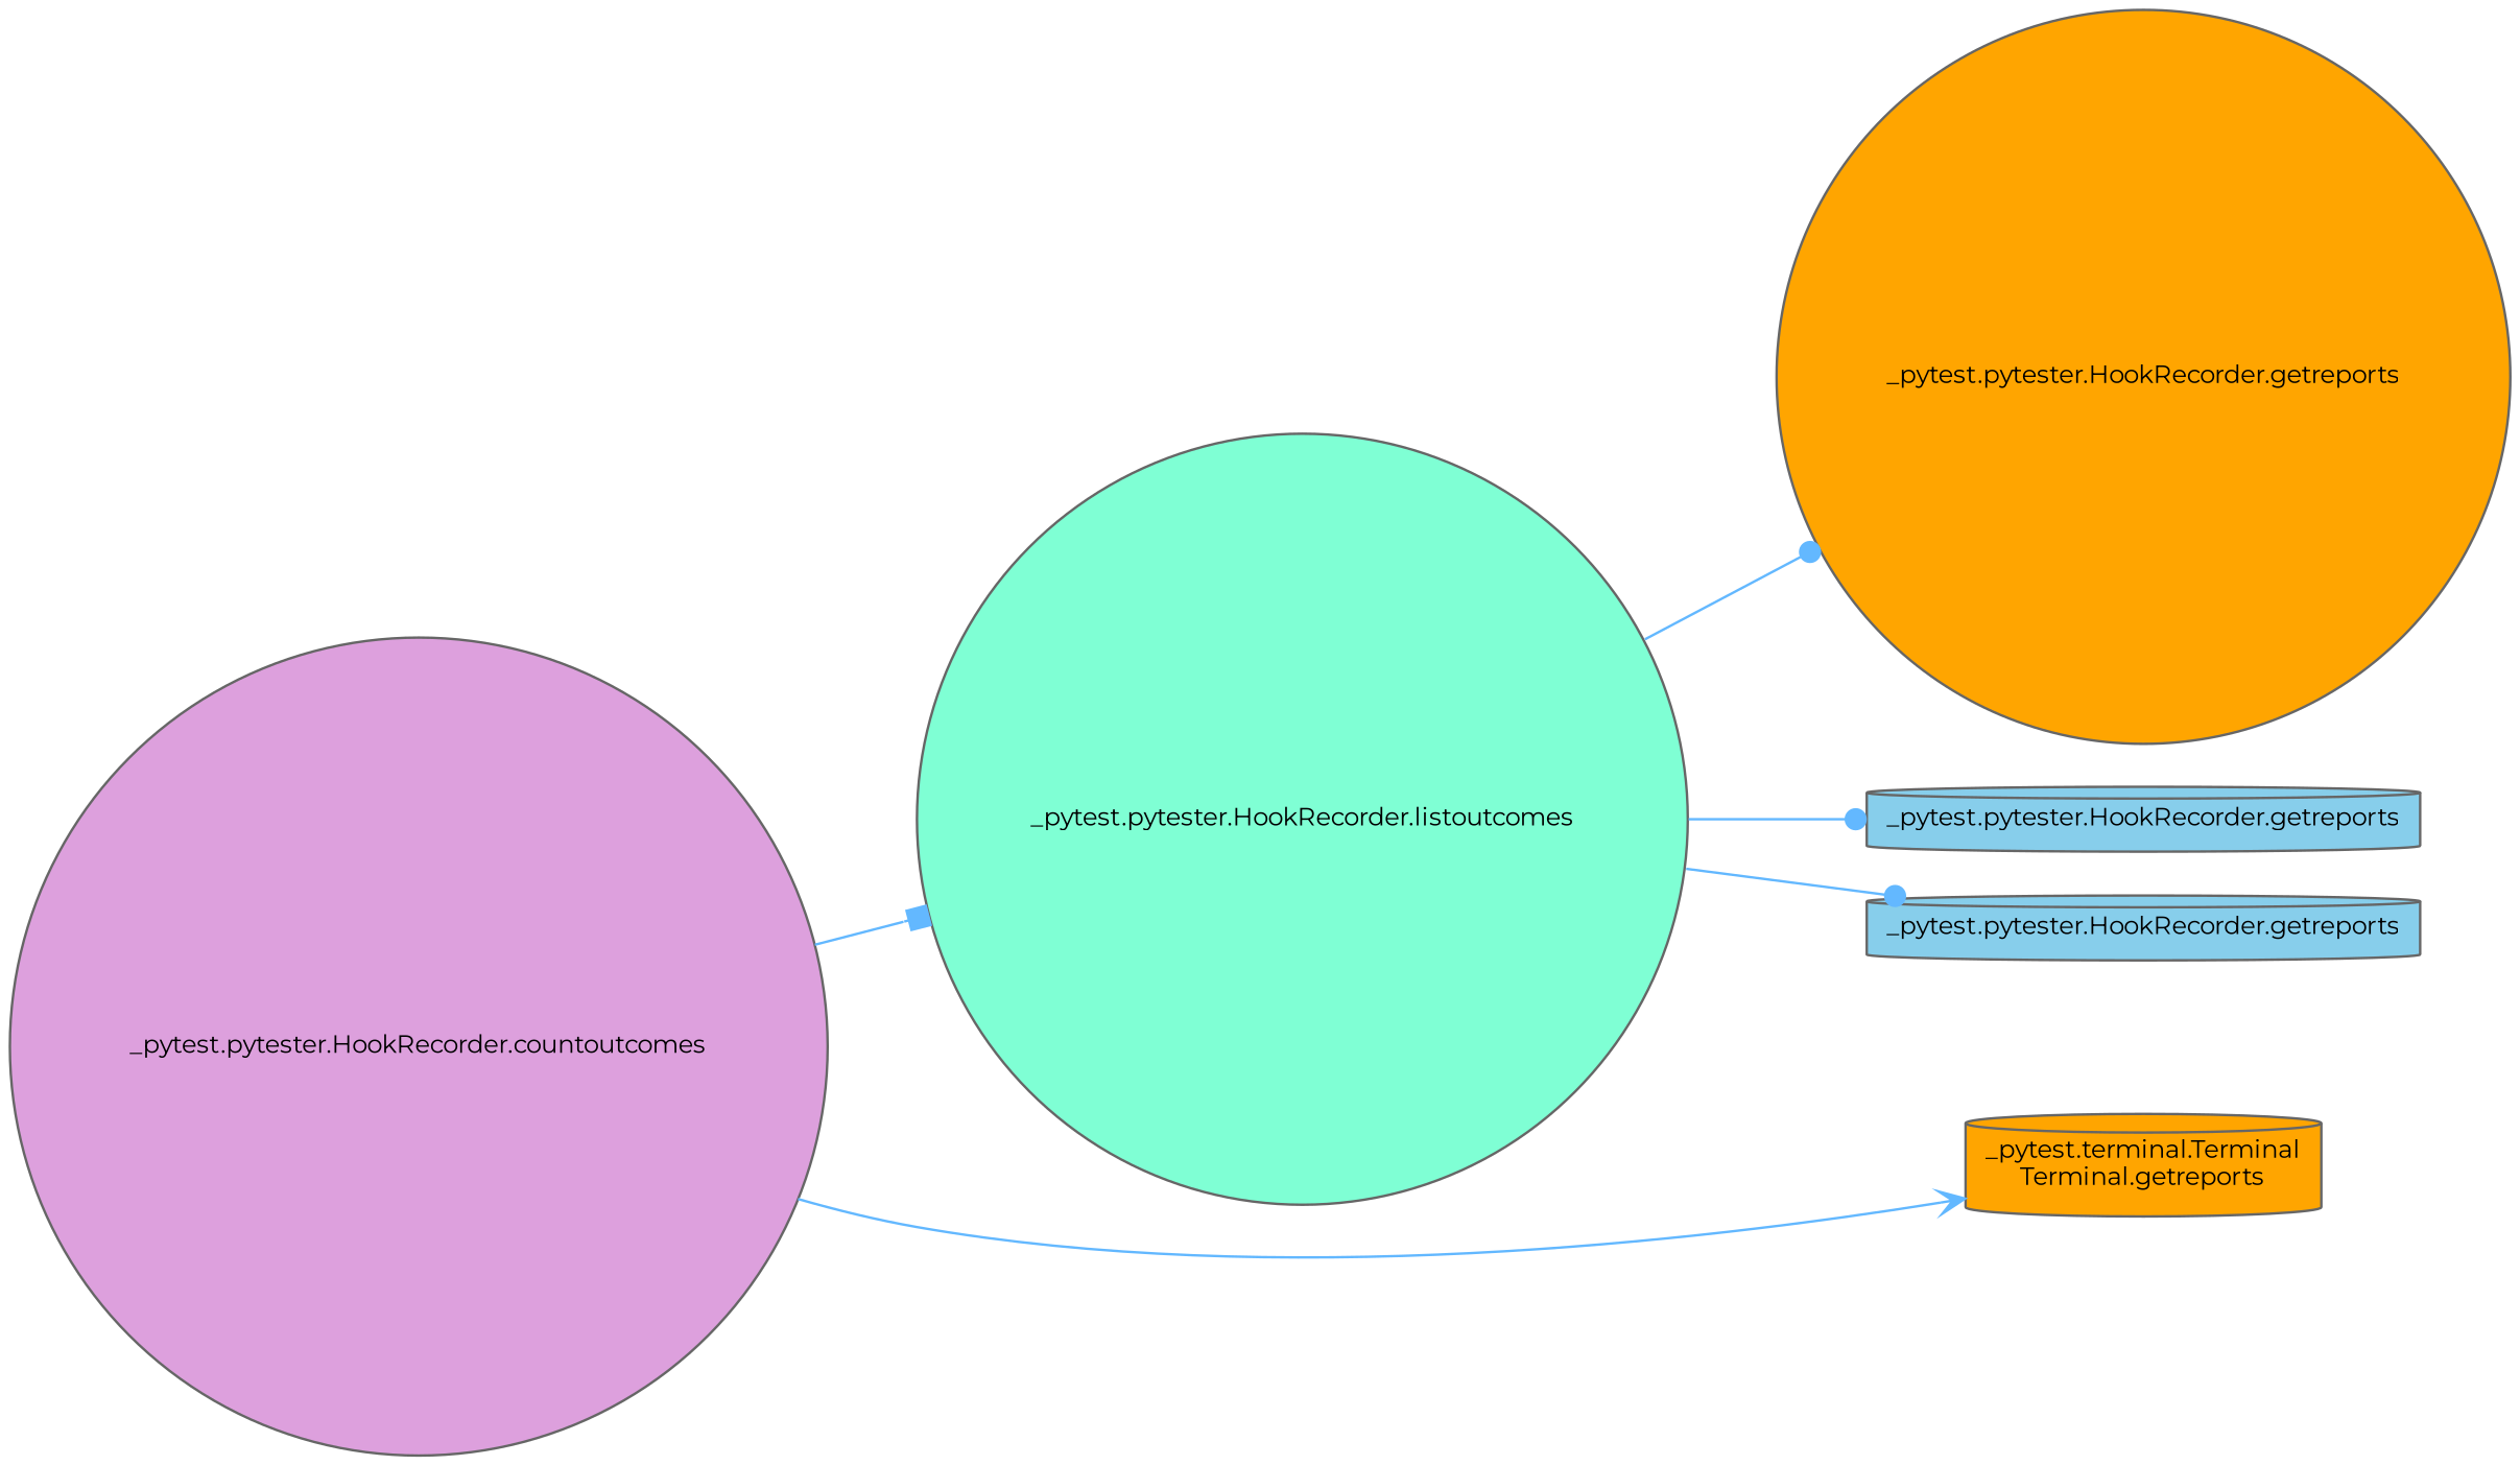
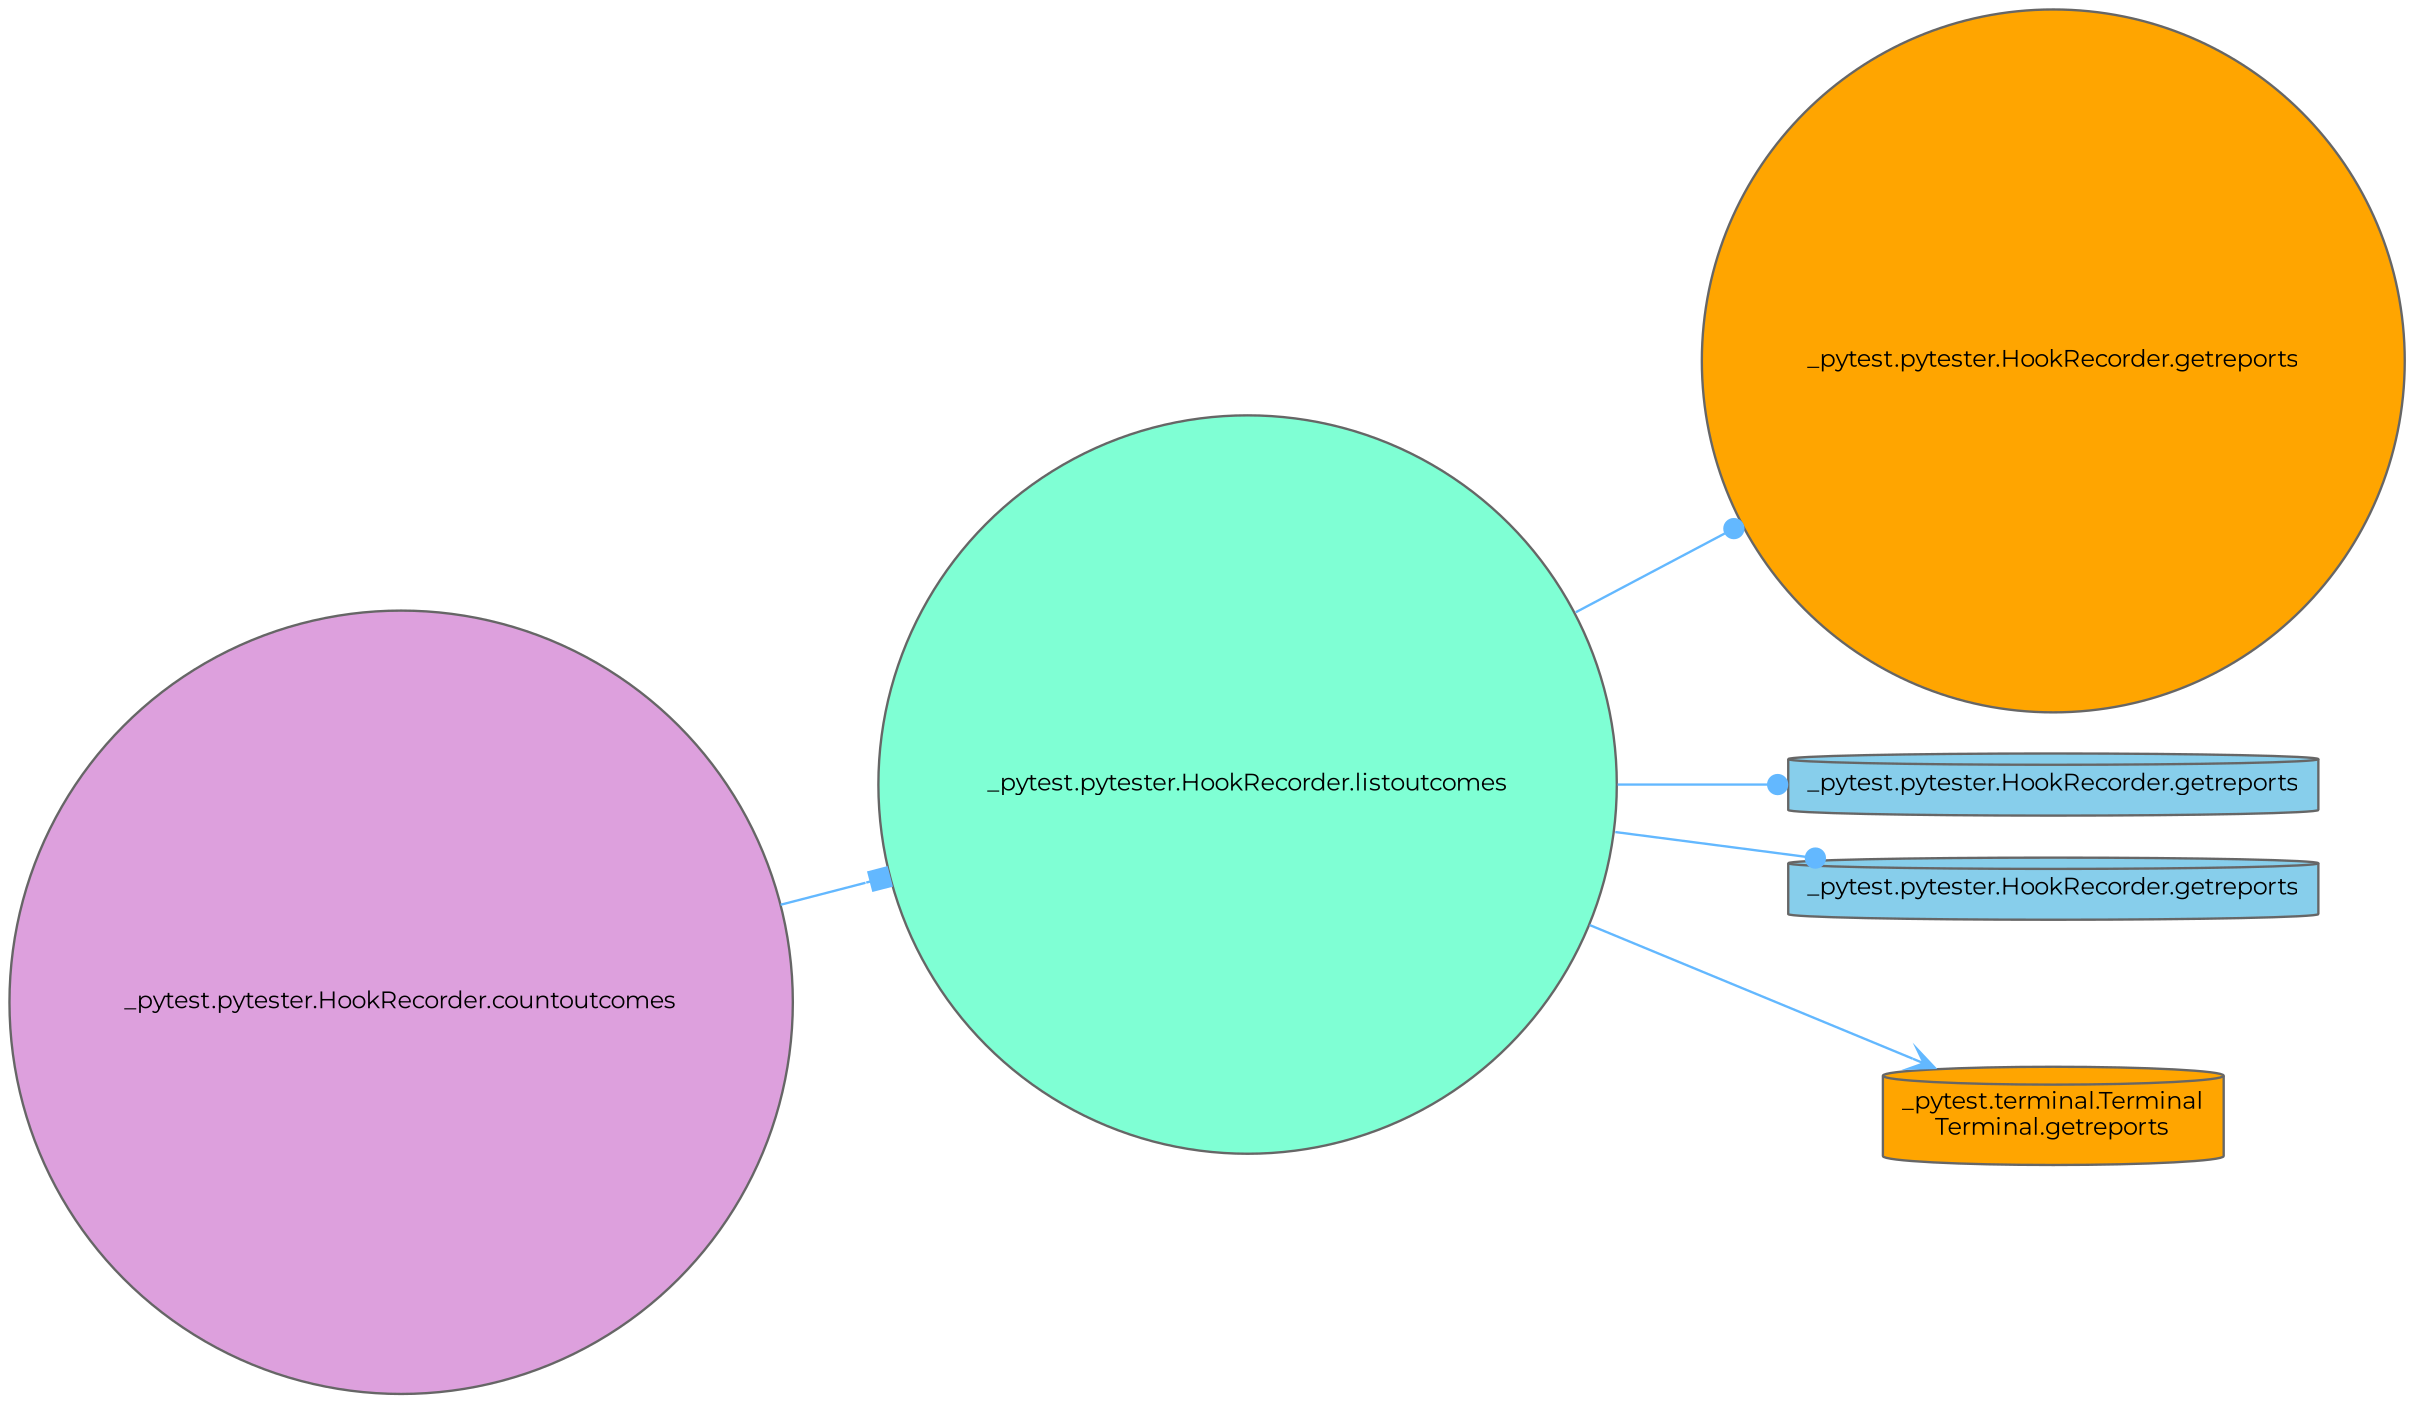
  digraph {
    fontname=Montserrat
    rankdir=LR
    node [color=grey40 fillcolor=orange fontname=Montserrat fontsize=10 shape=circle style=filled]
    edge [arrowhead=dot color=steelblue1 fontname=Montserrat fontsize=10 labelfontname=Helvetica labelfontsize=10 style=solid]
    n1 [color=gray40 fillcolor=plum fontcolor=black height=0.2 label="_pytest.pytester.HookRecorder.countoutcomes" width=0.4]
    n2 [fillcolor=aquamarine height=0.2 label="_pytest.pytester.HookRecorder.listoutcomes" width=0.4]
    n3 [height=0.2 label="_pytest.pytester.HookRecorder.getreports" width=0.4]
    n4 [fillcolor=skyblue height=0.2 label="_pytest.pytester.HookRecorder.getreports" shape=cylinder width=0.4]
    n5 [fillcolor=skyblue height=0.2 label="_pytest.pytester.HookRecorder.getreports" shape=cylinder width=0.4]
    n6 [height=0.2 label="_pytest.terminal.Terminal\lTerminal.getreports" shape=cylinder width=0.4]
    n1 -> n2 [arrowhead=box]
    n2 -> n3
    n2 -> n4
    n2 -> n5
-   n1 -> n6 [arrowhead=vee]
+   n2 -> n6 [arrowhead=vee]
  }
